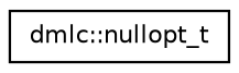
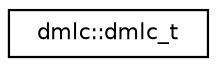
  digraph {
    rankdir=LR
-   n1 [color=black fillcolor=white fontname=Helvetica fontsize=10 height=0.2 label="dmlc::nullopt_t" shape=record style=filled width=0.4]
+   n1 [color=black fillcolor=white fontname=Helvetica fontsize=10 height=0.2 label="dmlc::dmlc_t" shape=record style=filled width=0.4]
  }
